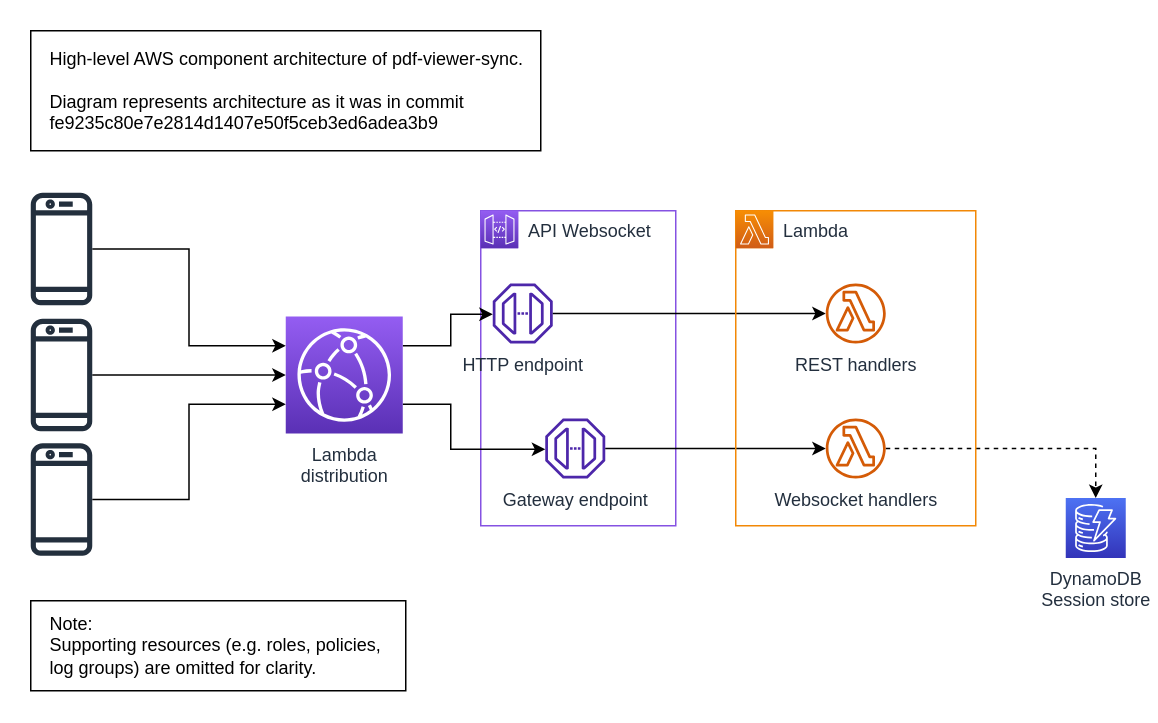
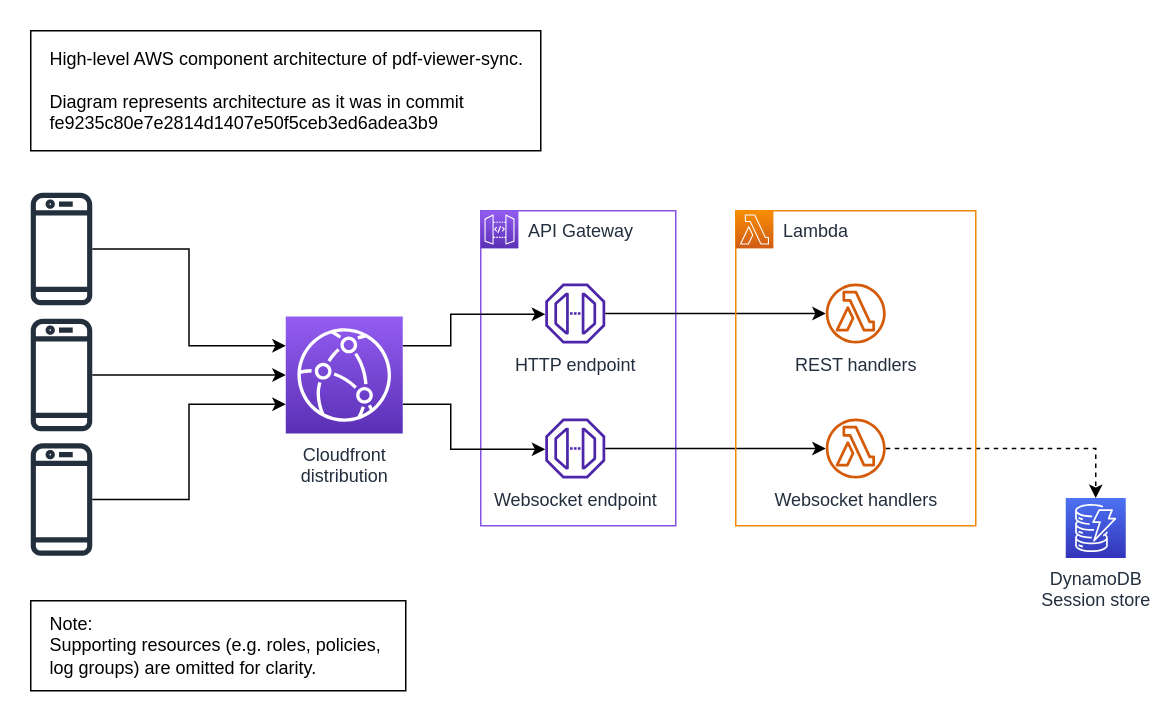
  <mxCell id="0" />
  <mxCell id="1" parent="0" />
- <mxCell id="2" value="API Websocket" style="points=[[0,0],[0.25,0],[0.5,0],[0.75,0],[1,0],[1,0.25],[1,0.5],[1,0.75],[1,1],[0.75,1],[0.5,1],[0.25,1],[0,1],[0,0.75],[0,0.5],[0,0.25]];outlineConnect=0;gradientColor=none;html=1;whiteSpace=wrap;fontSize=12;fontStyle=0;container=1;pointerEvents=0;collapsible=0;recursiveResize=0;shape=mxgraph.aws4.group;grIcon=mxgraph.aws4.group_aws_cloud_alt;strokeColor=#8552e2;fillColor=none;verticalAlign=top;align=left;spacingLeft=30;fontColor=#232F3E;dashed=0;" parent="1" vertex="1"><mxGeometry x="320" y="140" width="130" height="210" as="geometry" /></mxCell>
+ <mxCell id="2" value="API Gateway" style="points=[[0,0],[0.25,0],[0.5,0],[0.75,0],[1,0],[1,0.25],[1,0.5],[1,0.75],[1,1],[0.75,1],[0.5,1],[0.25,1],[0,1],[0,0.75],[0,0.5],[0,0.25]];outlineConnect=0;gradientColor=none;html=1;whiteSpace=wrap;fontSize=12;fontStyle=0;container=1;pointerEvents=0;collapsible=0;recursiveResize=0;shape=mxgraph.aws4.group;grIcon=mxgraph.aws4.group_aws_cloud_alt;strokeColor=#8552e2;fillColor=none;verticalAlign=top;align=left;spacingLeft=30;fontColor=#232F3E;dashed=0;" parent="1" vertex="1"><mxGeometry x="320" y="140" width="130" height="210" as="geometry" /></mxCell>
  <mxCell id="3" value="" style="sketch=0;points=[[0,0,0],[0.25,0,0],[0.5,0,0],[0.75,0,0],[1,0,0],[0,1,0],[0.25,1,0],[0.5,1,0],[0.75,1,0],[1,1,0],[0,0.25,0],[0,0.5,0],[0,0.75,0],[1,0.25,0],[1,0.5,0],[1,0.75,0]];outlineConnect=0;fontColor=#232F3E;gradientColor=#945DF2;gradientDirection=north;fillColor=#5A30B5;strokeColor=#ffffff;dashed=0;verticalLabelPosition=bottom;verticalAlign=top;align=center;html=1;fontSize=12;fontStyle=0;aspect=fixed;shape=mxgraph.aws4.resourceIcon;resIcon=mxgraph.aws4.api_gateway;" parent="2" vertex="1"><mxGeometry width="25" height="25" as="geometry" /></mxCell>
- <mxCell id="4" value="HTTP endpoint" style="sketch=0;outlineConnect=0;fontColor=#232F3E;gradientColor=none;fillColor=#4D27AA;strokeColor=none;dashed=0;verticalLabelPosition=bottom;verticalAlign=top;align=center;html=1;fontSize=12;fontStyle=0;aspect=fixed;pointerEvents=1;shape=mxgraph.aws4.endpoint;movable=1;resizable=1;rotatable=1;deletable=1;editable=1;locked=0;connectable=1;" parent="2" vertex="1"><mxGeometry x="8" y="48.5" width="40" height="40" as="geometry" /></mxCell>
- <mxCell id="5" value="Gateway endpoint" style="sketch=0;outlineConnect=0;fontColor=#232F3E;gradientColor=none;fillColor=#4D27AA;strokeColor=none;dashed=0;verticalLabelPosition=bottom;verticalAlign=top;align=center;html=1;fontSize=12;fontStyle=0;aspect=fixed;pointerEvents=1;shape=mxgraph.aws4.endpoint;" parent="2" vertex="1"><mxGeometry x="43" y="138.5" width="40" height="40" as="geometry" /></mxCell>
+ <mxCell id="4" value="HTTP endpoint" style="sketch=0;outlineConnect=0;fontColor=#232F3E;gradientColor=none;fillColor=#4D27AA;strokeColor=none;dashed=0;verticalLabelPosition=bottom;verticalAlign=top;align=center;html=1;fontSize=12;fontStyle=0;aspect=fixed;pointerEvents=1;shape=mxgraph.aws4.endpoint;movable=1;resizable=1;rotatable=1;deletable=1;editable=1;locked=0;connectable=1;" parent="2" vertex="1"><mxGeometry x="43" y="48.5" width="40" height="40" as="geometry" /></mxCell>
+ <mxCell id="5" value="Websocket endpoint" style="sketch=0;outlineConnect=0;fontColor=#232F3E;gradientColor=none;fillColor=#4D27AA;strokeColor=none;dashed=0;verticalLabelPosition=bottom;verticalAlign=top;align=center;html=1;fontSize=12;fontStyle=0;aspect=fixed;pointerEvents=1;shape=mxgraph.aws4.endpoint;" parent="2" vertex="1"><mxGeometry x="43" y="138.5" width="40" height="40" as="geometry" /></mxCell>
  <mxCell id="6" style="edgeStyle=orthogonalEdgeStyle;rounded=0;orthogonalLoop=1;jettySize=auto;html=1;exitX=1;exitY=0.25;exitDx=0;exitDy=0;exitPerimeter=0;" parent="1" source="8" target="4" edge="1"><mxGeometry relative="1" as="geometry"><Array as="points"><mxPoint x="300" y="230" /><mxPoint x="300" y="209" /></Array></mxGeometry></mxCell>
  <mxCell id="7" style="edgeStyle=orthogonalEdgeStyle;rounded=0;orthogonalLoop=1;jettySize=auto;html=1;exitX=1;exitY=0.75;exitDx=0;exitDy=0;exitPerimeter=0;" parent="1" source="8" target="5" edge="1"><mxGeometry relative="1" as="geometry"><Array as="points"><mxPoint x="300" y="269" /><mxPoint x="300" y="299" /></Array></mxGeometry></mxCell>
- <mxCell id="8" value="Lambda&lt;br&gt;distribution" style="sketch=0;points=[[0,0,0],[0.25,0,0],[0.5,0,0],[0.75,0,0],[1,0,0],[0,1,0],[0.25,1,0],[0.5,1,0],[0.75,1,0],[1,1,0],[0,0.25,0],[0,0.5,0],[0,0.75,0],[1,0.25,0],[1,0.5,0],[1,0.75,0]];outlineConnect=0;fontColor=#232F3E;gradientColor=#945DF2;gradientDirection=north;fillColor=#5A30B5;strokeColor=#ffffff;dashed=0;verticalLabelPosition=bottom;verticalAlign=top;align=center;html=1;fontSize=12;fontStyle=0;aspect=fixed;shape=mxgraph.aws4.resourceIcon;resIcon=mxgraph.aws4.cloudfront;" parent="1" vertex="1"><mxGeometry x="190" y="210.5" width="78" height="78" as="geometry" /></mxCell>
+ <mxCell id="8" value="Cloudfront&lt;br&gt;distribution" style="sketch=0;points=[[0,0,0],[0.25,0,0],[0.5,0,0],[0.75,0,0],[1,0,0],[0,1,0],[0.25,1,0],[0.5,1,0],[0.75,1,0],[1,1,0],[0,0.25,0],[0,0.5,0],[0,0.75,0],[1,0.25,0],[1,0.5,0],[1,0.75,0]];outlineConnect=0;fontColor=#232F3E;gradientColor=#945DF2;gradientDirection=north;fillColor=#5A30B5;strokeColor=#ffffff;dashed=0;verticalLabelPosition=bottom;verticalAlign=top;align=center;html=1;fontSize=12;fontStyle=0;aspect=fixed;shape=mxgraph.aws4.resourceIcon;resIcon=mxgraph.aws4.cloudfront;" parent="1" vertex="1"><mxGeometry x="190" y="210.5" width="78" height="78" as="geometry" /></mxCell>
  <mxCell id="9" style="edgeStyle=orthogonalEdgeStyle;rounded=0;orthogonalLoop=1;jettySize=auto;html=1;entryX=0;entryY=0.25;entryDx=0;entryDy=0;entryPerimeter=0;" parent="1" source="10" target="8" edge="1"><mxGeometry relative="1" as="geometry" /></mxCell>
  <mxCell id="10" value="" style="sketch=0;outlineConnect=0;fontColor=#232F3E;gradientColor=none;fillColor=#232F3D;strokeColor=none;dashed=0;verticalLabelPosition=bottom;verticalAlign=top;align=center;html=1;fontSize=12;fontStyle=0;aspect=fixed;pointerEvents=1;shape=mxgraph.aws4.mobile_client;" parent="1" vertex="1"><mxGeometry x="20" y="126.5" width="41" height="78" as="geometry" /></mxCell>
  <mxCell id="11" style="edgeStyle=orthogonalEdgeStyle;rounded=0;orthogonalLoop=1;jettySize=auto;html=1;entryX=0;entryY=0.5;entryDx=0;entryDy=0;entryPerimeter=0;" parent="1" source="12" target="8" edge="1"><mxGeometry relative="1" as="geometry" /></mxCell>
  <mxCell id="12" value="" style="sketch=0;outlineConnect=0;fontColor=#232F3E;gradientColor=none;fillColor=#232F3D;strokeColor=none;dashed=0;verticalLabelPosition=bottom;verticalAlign=top;align=center;html=1;fontSize=12;fontStyle=0;aspect=fixed;pointerEvents=1;shape=mxgraph.aws4.mobile_client;" parent="1" vertex="1"><mxGeometry x="20" y="210.5" width="41" height="78" as="geometry" /></mxCell>
  <mxCell id="13" style="edgeStyle=orthogonalEdgeStyle;rounded=0;orthogonalLoop=1;jettySize=auto;html=1;entryX=0;entryY=0.75;entryDx=0;entryDy=0;entryPerimeter=0;" parent="1" source="14" target="8" edge="1"><mxGeometry relative="1" as="geometry" /></mxCell>
  <mxCell id="14" value="" style="sketch=0;outlineConnect=0;fontColor=#232F3E;gradientColor=none;fillColor=#232F3D;strokeColor=none;dashed=0;verticalLabelPosition=bottom;verticalAlign=top;align=center;html=1;fontSize=12;fontStyle=0;aspect=fixed;pointerEvents=1;shape=mxgraph.aws4.mobile_client;" parent="1" vertex="1"><mxGeometry x="20" y="293.5" width="41" height="78" as="geometry" /></mxCell>
  <mxCell id="15" style="edgeStyle=orthogonalEdgeStyle;rounded=0;orthogonalLoop=1;jettySize=auto;html=1;" parent="1" source="4" target="17" edge="1"><mxGeometry relative="1" as="geometry" /></mxCell>
  <mxCell id="16" style="edgeStyle=orthogonalEdgeStyle;rounded=0;orthogonalLoop=1;jettySize=auto;html=1;" parent="1" source="5" target="19" edge="1"><mxGeometry relative="1" as="geometry" /></mxCell>
  <mxCell id="17" value="REST handlers" style="sketch=0;outlineConnect=0;fontColor=#232F3E;gradientColor=none;fillColor=#D45B07;strokeColor=none;dashed=0;verticalLabelPosition=bottom;verticalAlign=top;align=center;html=1;fontSize=12;fontStyle=0;aspect=fixed;pointerEvents=1;shape=mxgraph.aws4.lambda_function;" parent="1" vertex="1"><mxGeometry x="550" y="188.5" width="40" height="40" as="geometry" /></mxCell>
  <mxCell id="18" style="edgeStyle=orthogonalEdgeStyle;rounded=0;orthogonalLoop=1;jettySize=auto;html=1;entryX=0.5;entryY=0;entryDx=0;entryDy=0;entryPerimeter=0;dashed=1;" parent="1" source="19" target="20" edge="1"><mxGeometry relative="1" as="geometry" /></mxCell>
  <mxCell id="19" value="Websocket handlers" style="sketch=0;outlineConnect=0;fontColor=#232F3E;gradientColor=none;fillColor=#D45B07;strokeColor=none;dashed=0;verticalLabelPosition=bottom;verticalAlign=top;align=center;html=1;fontSize=12;fontStyle=0;aspect=fixed;pointerEvents=1;shape=mxgraph.aws4.lambda_function;" parent="1" vertex="1"><mxGeometry x="550" y="278.5" width="40" height="40" as="geometry" /></mxCell>
  <mxCell id="20" value="DynamoDB&lt;br&gt;Session store" style="sketch=0;points=[[0,0,0],[0.25,0,0],[0.5,0,0],[0.75,0,0],[1,0,0],[0,1,0],[0.25,1,0],[0.5,1,0],[0.75,1,0],[1,1,0],[0,0.25,0],[0,0.5,0],[0,0.75,0],[1,0.25,0],[1,0.5,0],[1,0.75,0]];outlineConnect=0;fontColor=#232F3E;gradientColor=#4D72F3;gradientDirection=north;fillColor=#3334B9;strokeColor=#ffffff;dashed=0;verticalLabelPosition=bottom;verticalAlign=top;align=center;html=1;fontSize=12;fontStyle=0;aspect=fixed;shape=mxgraph.aws4.resourceIcon;resIcon=mxgraph.aws4.dynamodb;" parent="1" vertex="1"><mxGeometry x="710" y="331.5" width="40" height="40" as="geometry" /></mxCell>
  <mxCell id="21" value="" style="group" parent="1" vertex="1" connectable="0"><mxGeometry x="490" y="140" width="160" height="210" as="geometry" /></mxCell>
  <mxCell id="22" value="Lambda" style="points=[[0,0],[0.25,0],[0.5,0],[0.75,0],[1,0],[1,0.25],[1,0.5],[1,0.75],[1,1],[0.75,1],[0.5,1],[0.25,1],[0,1],[0,0.75],[0,0.5],[0,0.25]];outlineConnect=0;gradientColor=none;html=1;whiteSpace=wrap;fontSize=12;fontStyle=0;container=0;pointerEvents=0;collapsible=0;recursiveResize=0;shape=mxgraph.aws4.group;grIcon=mxgraph.aws4.group_aws_cloud_alt;strokeColor=#f28806;fillColor=none;verticalAlign=top;align=left;spacingLeft=30;fontColor=#232F3E;dashed=0;" parent="21" vertex="1"><mxGeometry width="160" height="210" as="geometry" /></mxCell>
  <mxCell id="23" value="" style="sketch=0;points=[[0,0,0],[0.25,0,0],[0.5,0,0],[0.75,0,0],[1,0,0],[0,1,0],[0.25,1,0],[0.5,1,0],[0.75,1,0],[1,1,0],[0,0.25,0],[0,0.5,0],[0,0.75,0],[1,0.25,0],[1,0.5,0],[1,0.75,0]];outlineConnect=0;fontColor=#232F3E;gradientColor=#F78E04;gradientDirection=north;fillColor=#D05C17;strokeColor=#ffffff;dashed=0;verticalLabelPosition=bottom;verticalAlign=top;align=center;html=1;fontSize=12;fontStyle=0;aspect=fixed;shape=mxgraph.aws4.resourceIcon;resIcon=mxgraph.aws4.lambda;" parent="21" vertex="1"><mxGeometry width="25" height="25" as="geometry" /></mxCell>
  <mxCell id="24" value="High-level AWS component architecture of pdf-viewer-sync.&lt;br&gt;&lt;br&gt;Diagram represents architecture as it was in commit&lt;br style=&quot;border-color: var(--border-color);&quot;&gt;fe9235c80e7e2814d1407e50f5ceb3ed6adea3b9" style="rounded=0;whiteSpace=wrap;html=1;align=left;spacing=3;spacingLeft=10;spacingBottom=10;spacingRight=10;spacingTop=10;" vertex="1" parent="1"><mxGeometry x="20" y="20" width="340" height="80" as="geometry" /></mxCell>
  <mxCell id="25" value="Note:&lt;br&gt;Supporting resources (e.g. roles, policies, log groups) are omitted for clarity." style="rounded=0;whiteSpace=wrap;html=1;align=left;spacing=3;spacingLeft=10;spacingBottom=10;spacingRight=10;spacingTop=10;" vertex="1" parent="1"><mxGeometry x="20" y="400" width="250" height="60" as="geometry" /></mxCell>
